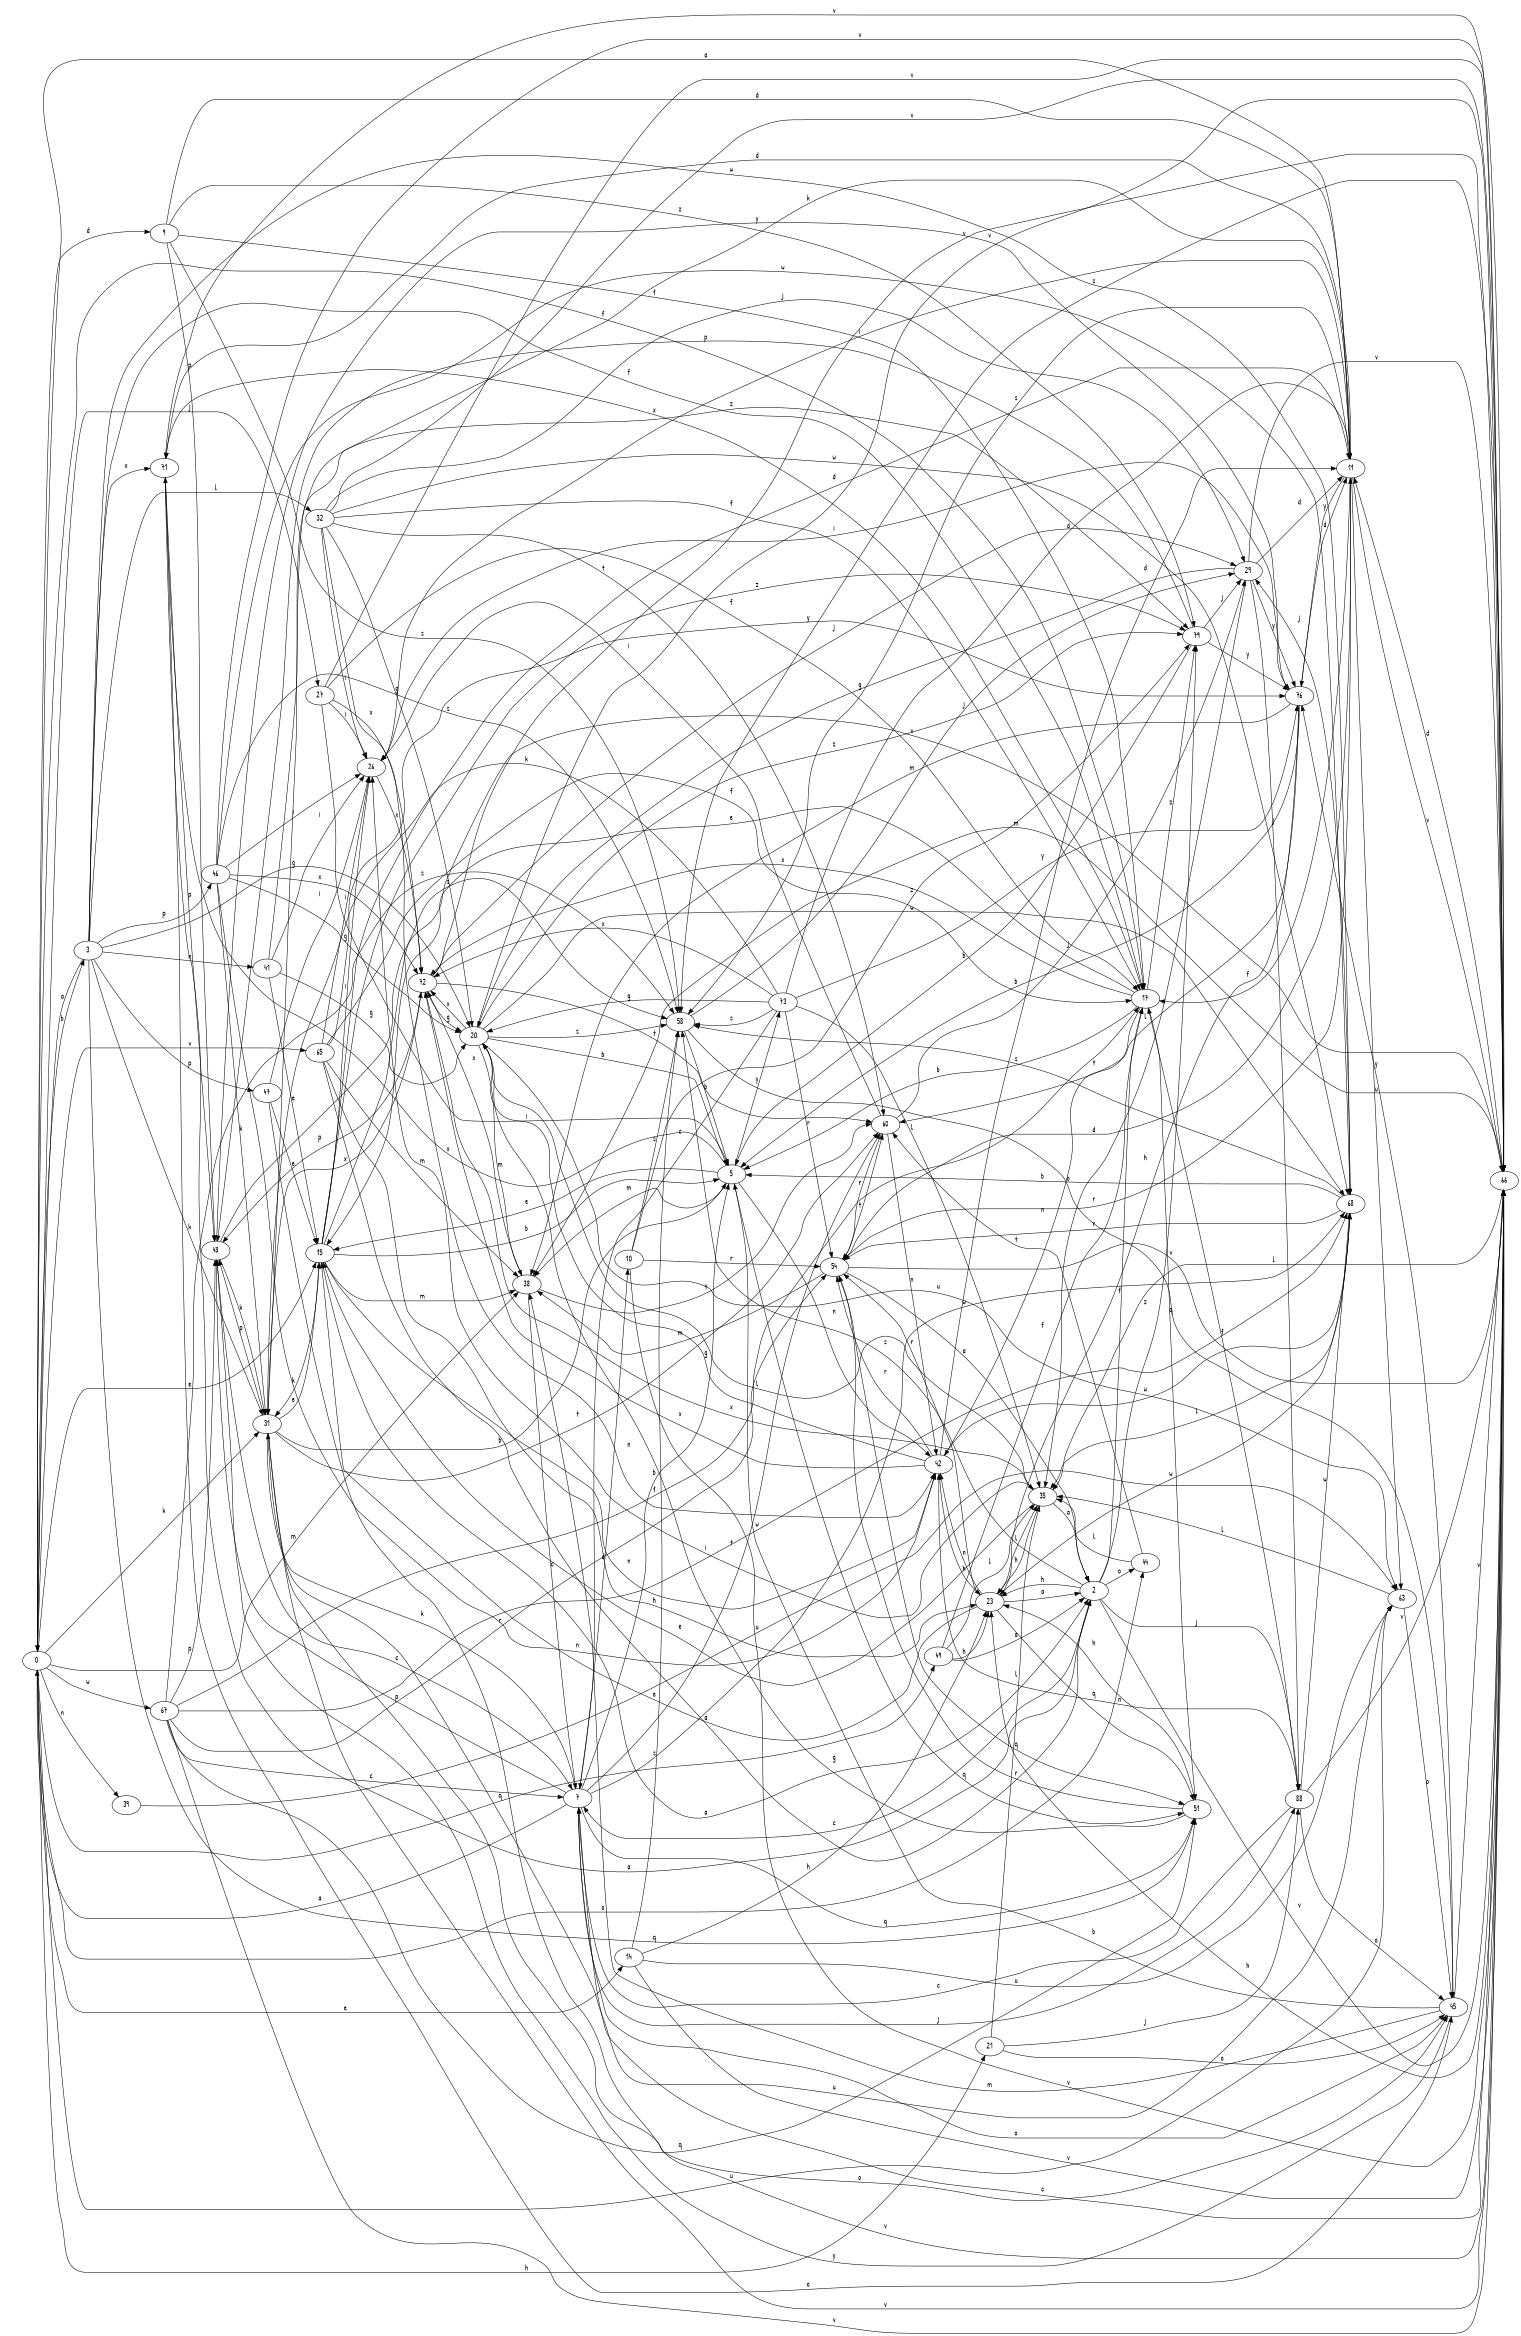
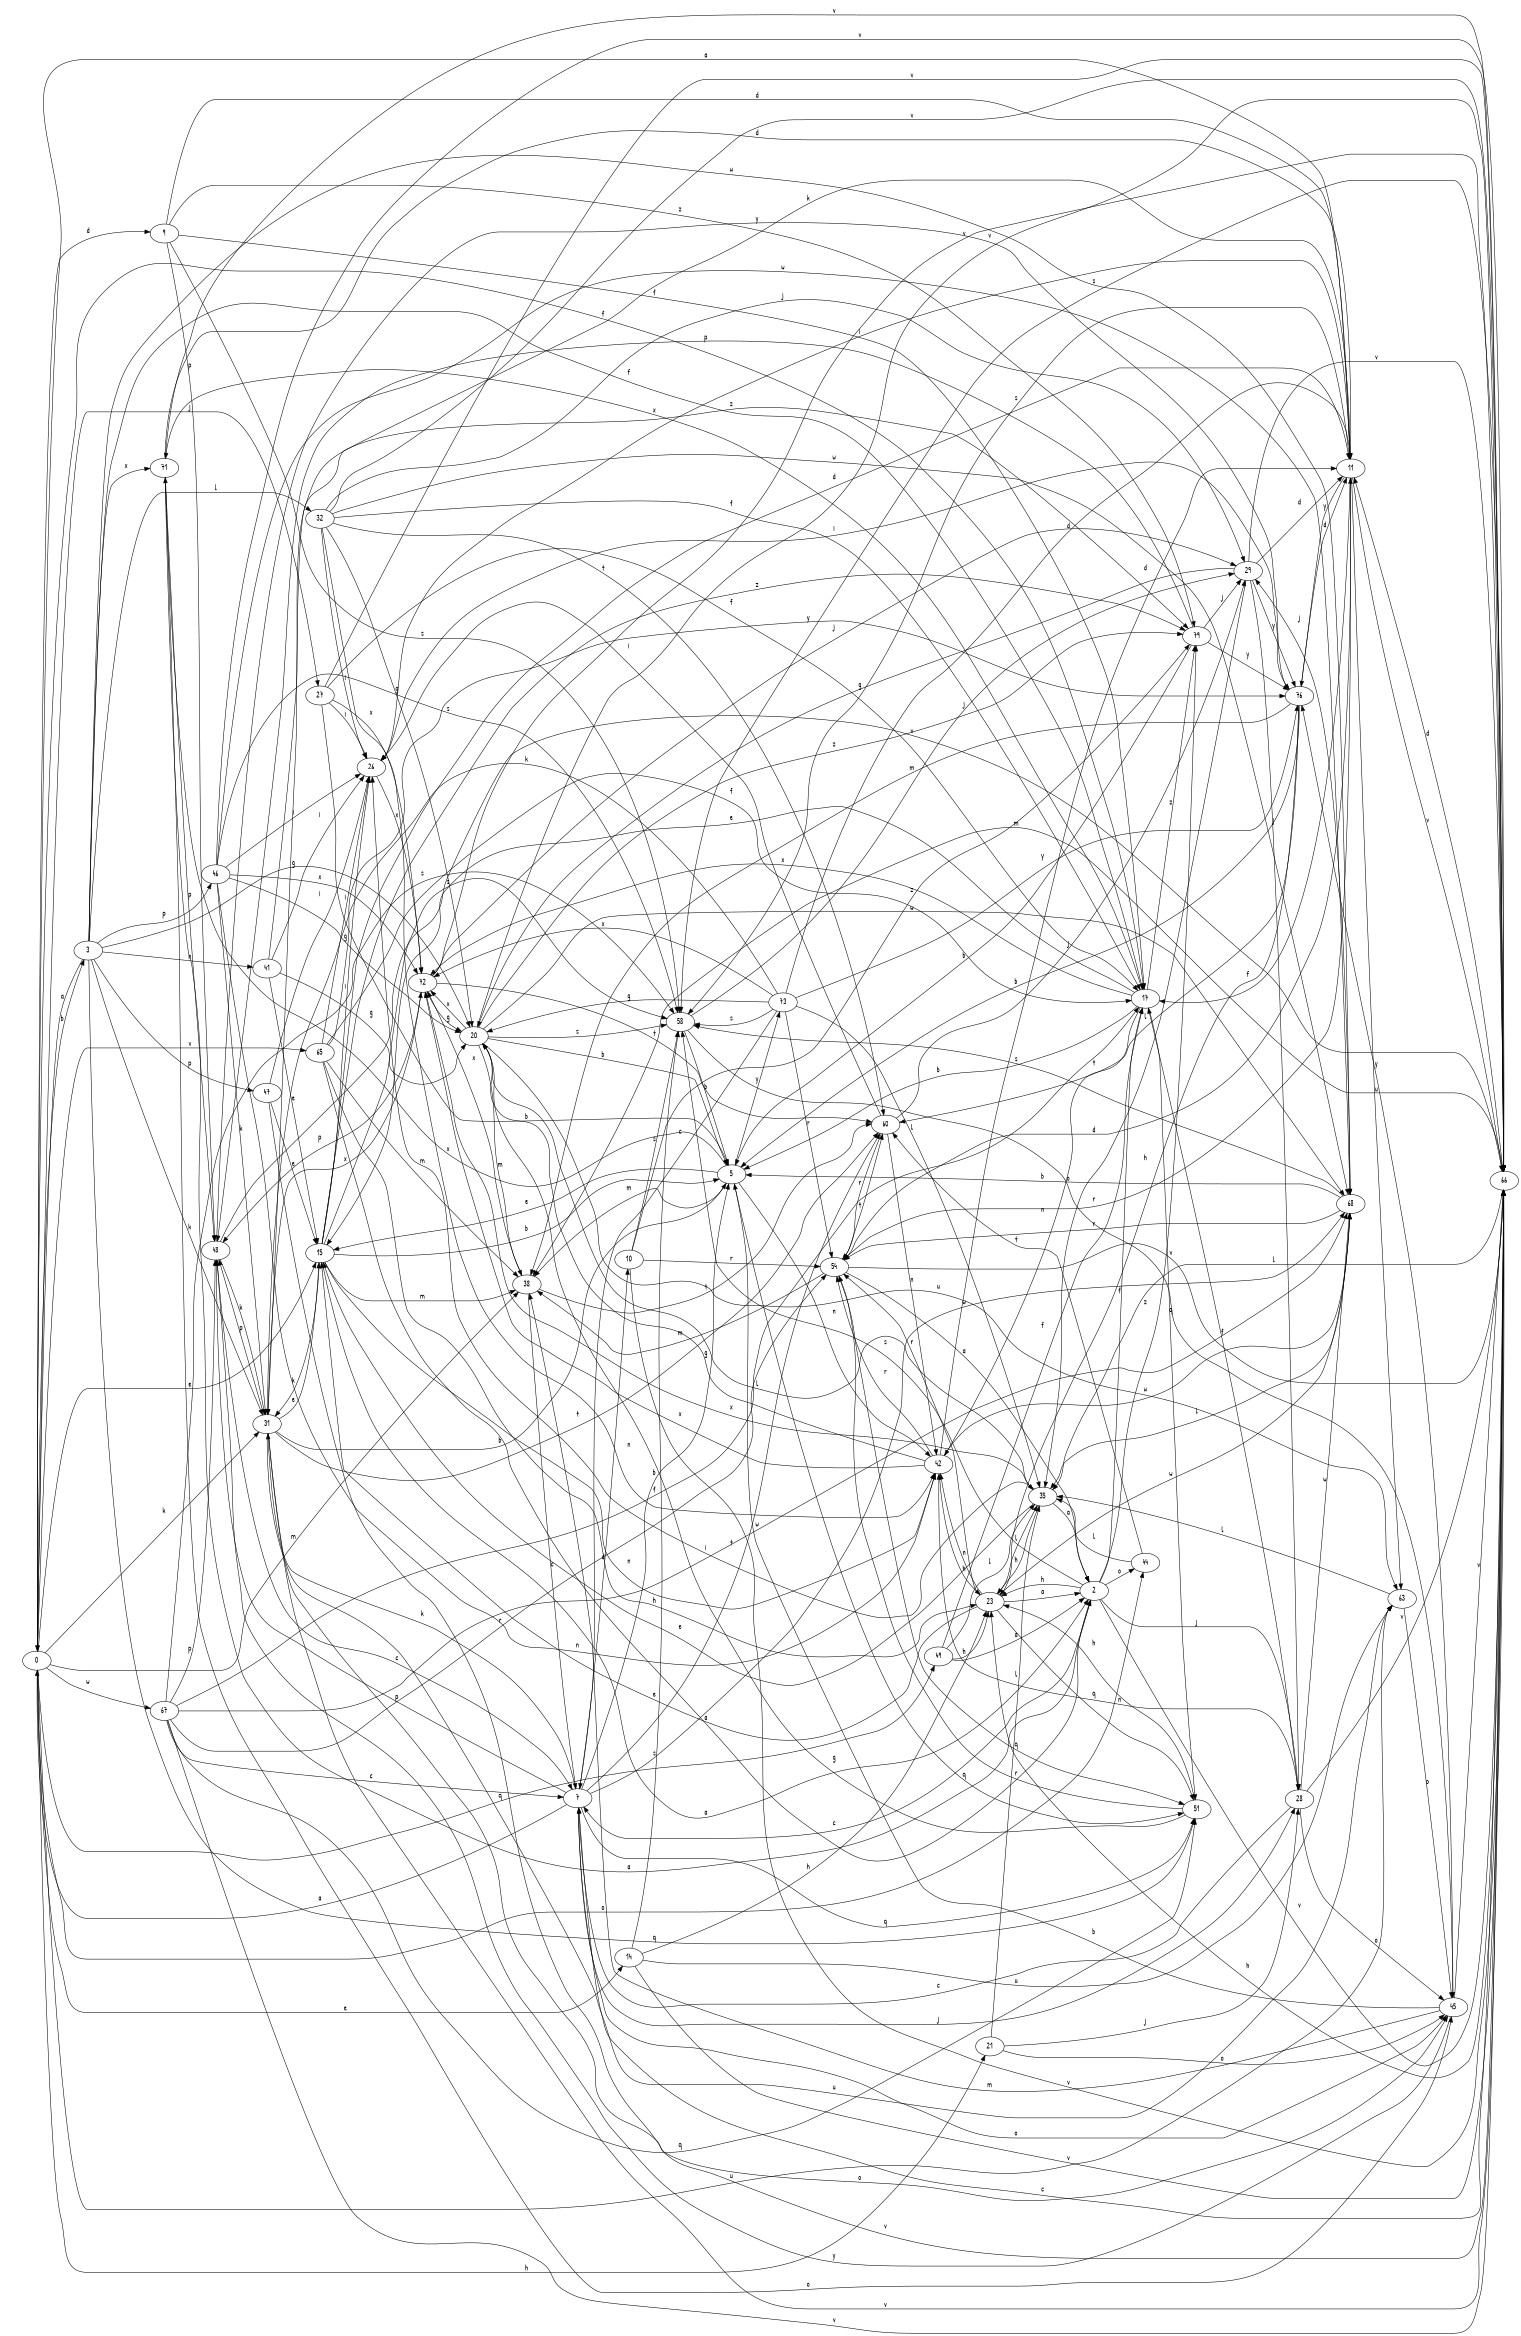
  strict digraph {
    fontname="Patrick Hand"
    rankdir=LR
    node [fontname="Patrick Hand"]
    edge [fontname="Patrick Hand"]
    0
    3
    9
    14
    15
    17
    21
    27
    31
    38
-   39
    44
    49
    63
    65
    67
    20
    32
    41
    46
    47
    51
    68
    71
    58
    79
    48
    11
    23
    66
    2
    5
    42
    26
    72
-   28 [label=88]
+   28
    45
    35
    60
    7
    n41 [label=76]
    54
    10
    29
    73
    0 -> 3 [label=b]
    0 -> 9 [label=d]
    0 -> 14 [label=e]
    0 -> 15 [label=e]
    0 -> 17 [label=f]
    0 -> 21 [label=h]
    0 -> 27 [label=j]
    0 -> 31 [label=k]
    0 -> 38 [label=m]
-   0 -> 39 [label=n]
    0 -> 44 [label=o]
    0 -> 49 [label=q]
    0 -> 63 [label=u]
    0 -> 65 [label=v]
    0 -> 67 [label=w]
    3 -> 0 [label=a]
    3 -> 17 [label=f]
    3 -> 31 [label=k]
    3 -> 20 [label=g]
    3 -> 32 [label=l]
    3 -> 41 [label=n]
    3 -> 46 [label=p]
    3 -> 47 [label=p]
    3 -> 51 [label=q]
    3 -> 68 [label=w]
    3 -> 71 [label=x]
    9 -> 17 [label=f]
    9 -> 58 [label=s]
    9 -> 79 [label=z]
    9 -> 48 [label=p]
    9 -> 11 [label=d]
    14 -> 63 [label=u]
    14 -> 58 [label=s]
    14 -> 23 [label=h]
    14 -> 66 [label=v]
    15 -> 31 [label=k]
    15 -> 38 [label=m]
    15 -> 79 [label=z]
    15 -> 11 [label=d]
    15 -> 66 [label=v]
    15 -> 2 [label=a]
    15 -> 5 [label=b]
    15 -> 42 [label=n]
    15 -> 26 [label=i]
    17 -> 15 [label=e]
    17 -> 51 [label=q]
    17 -> 71 [label=x]
    17 -> 79 [label=z]
    17 -> 5 [label=b]
    17 -> 42 [label=n]
    17 -> 72 [label=x]
    21 -> 28 [label=j]
    21 -> 45 [label=o]
    21 -> 35 [label=l]
    27 -> 17 [label=f]
    27 -> 66 [label=v]
-   27 -> 5 [label=i]
+   27 -> 5 [label=b]
    27 -> 26 [label=i]
    27 -> 72 [label=x]
    31 -> 15 [label=e]
    31 -> 63 [label=u]
    31 -> 48 [label=p]
    31 -> 66 [label=v]
    31 -> 5 [label=b]
    31 -> 72 [label=x]
    31 -> 45 [label=o]
    31 -> 60 [label=t]
    38 -> 72 [label=x]
    38 -> 60 [label=t]
    38 -> 7 [label=c]
-   39 -> 63 [label=u]
    44 -> 35 [label=l]
    44 -> 60 [label=t]
    49 -> 17 [label=f]
    49 -> 23 [label=h]
    49 -> 2 [label=a]
    49 -> 35 [label=l]
    63 -> 45 [label=o]
    63 -> 35 [label=l]
    65 -> 17 [label=f]
    65 -> 38 [label=m]
    65 -> 23 [label=h]
    65 -> 2 [label=a]
    65 -> 26 [label=i]
    65 -> n41 [label=y]
    67 -> 17 [label=f]
    67 -> 51 [label=q]
    67 -> 68 [label=w]
    67 -> 58 [label=s]
    67 -> 48 [label=p]
    67 -> 66 [label=v]
    67 -> 7 [label=c]
    67 -> 54 [label=r]
    20 -> 38 [label=m]
    20 -> 63 [label=u]
    20 -> 68 [label=w]
    20 -> 58 [label=s]
    20 -> 79 [label=z]
    20 -> 66 [label=v]
    20 -> 5 [label=b]
    20 -> 72 [label=x]
    20 -> 35 [label=l]
    32 -> 17 [label=f]
    32 -> 20 [label=g]
    32 -> 68 [label=w]
    32 -> 66 [label=v]
    32 -> 42 [label=n]
    32 -> 26 [label=i]
    32 -> 60 [label=t]
    32 -> 29 [label=j]
    41 -> 15 [label=e]
    41 -> 20 [label=g]
    41 -> 79 [label=z]
    41 -> 26 [label=i]
    46 -> 31 [label=k]
    46 -> 20 [label=g]
    46 -> 68 [label=w]
    46 -> 58 [label=s]
    46 -> 66 [label=v]
    46 -> 42 [label=n]
    46 -> 26 [label=i]
    46 -> 72 [label=x]
    47 -> 15 [label=e]
    47 -> 66 [label=v]
    47 -> 26 [label=i]
    51 -> 20 [label=g]
    51 -> 23 [label=h]
    51 -> 54 [label=r]
    68 -> 58 [label=s]
    68 -> 5 [label=b]
    68 -> 35 [label=l]
    68 -> 54 [label=r]
    68 -> 29 [label=j]
    71 -> 48 [label=p]
-   11 -> 71 [label=d]
+   71 -> 11 [label=d]
    71 -> 66 [label=v]
    71 -> 2 [label=a]
    71 -> 45 [label=o]
    58 -> 5 [label=b]
    58 -> 45 [label=o]
    58 -> 29 [label=j]
    79 -> 48 [label=p]
    79 -> 5 [label=b]
    79 -> n41 [label=y]
    79 -> 29 [label=j]
    48 -> 31 [label=k]
    48 -> 58 [label=s]
    48 -> 7 [label=c]
    48 -> n41 [label=y]
    11 -> 0 [label=a]
    11 -> 17 [label=f]
    11 -> 31 [label=k]
    11 -> 63 [label=u]
    11 -> 58 [label=s]
    11 -> 66 [label=v]
    11 -> 26 [label=i]
    11 -> n41 [label=y]
    11 -> 54 [label=r]
    23 -> 15 [label=e]
    23 -> 51 [label=q]
    23 -> 68 [label=w]
    23 -> 2 [label=a]
    23 -> 42 [label=n]
    23 -> 35 [label=l]
    23 -> 54 [label=r]
    66 -> 38 [label=m]
    66 -> 58 [label=s]
    66 -> 11 [label=d]
    66 -> 23 [label=h]
    66 -> 35 [label=l]
    66 -> 7 [label=c]
    2 -> 17 [label=f]
    2 -> 44 [label=o]
    2 -> 58 [label=s]
    2 -> 79 [label=z]
    2 -> 23 [label=h]
    2 -> 66 [label=v]
    2 -> 28 [label=j]
    2 -> 7 [label=c]
    5 -> 15 [label=e]
    5 -> 38 [label=m]
    5 -> 51 [label=q]
    5 -> 71 [label=x]
    5 -> 42 [label=n]
    5 -> 73 [label=y]
    42 -> 20 [label=g]
    42 -> 68 [label=w]
    42 -> 11 [label=d]
    42 -> 23 [label=h]
    42 -> 72 [label=x]
    42 -> 54 [label=r]
    26 -> 72 [label=x]
    72 -> 20 [label=g]
    72 -> 48 [label=p]
    72 -> 66 [label=v]
    72 -> 60 [label=t]
    72 -> 29 [label=j]
    28 -> 17 [label=f]
    28 -> 68 [label=w]
    28 -> 66 [label=v]
    28 -> 42 [label=n]
    28 -> 45 [label=o]
    28 -> 7 [label=c]
    45 -> 38 [label=m]
    45 -> 48 [label=y]
    45 -> 66 [label=v]
    45 -> 5 [label=b]
    45 -> n41 [label=y]
    35 -> 15 [label=e]
    35 -> 23 [label=h]
    35 -> 2 [label=a]
    35 -> 26 [label=i]
    35 -> 72 [label=x]
    60 -> 42 [label=n]
    60 -> 26 [label=i]
    60 -> 54 [label=r]
    60 -> 29 [label=j]
    7 -> 0 [label=a]
    7 -> 31 [label=k]
    7 -> 51 [label=q]
    7 -> 68 [label=w]
    7 -> 48 [label=p]
    7 -> 5 [label=b]
    7 -> 28 [label=j]
    7 -> 45 [label=o]
    7 -> 60 [label=t]
    7 -> 10 [label=d]
    n41 -> 38 [label=m]
    n41 -> 11 [label=d]
    n41 -> 23 [label=h]
    n41 -> 5 [label=b]
    n41 -> 26 [label=i]
    n41 -> 60 [label=t]
    54 -> 38 [label=m]
    54 -> 51 [label=q]
    54 -> 11 [label=d]
    54 -> 66 [label=v]
    54 -> 2 [label=a]
    54 -> 60 [label=t]
    10 -> 58 [label=s]
    10 -> 79 [label=z]
    10 -> 66 [label=v]
    10 -> 54 [label=r]
    29 -> 20 [label=g]
    29 -> 11 [label=d]
    29 -> 66 [label=v]
    29 -> 28 [label=j]
    29 -> 35 [label=l]
    29 -> n41 [label=y]
    73 -> 31 [label=k]
    73 -> 20 [label=g]
    73 -> 58 [label=s]
    73 -> 11 [label=d]
    73 -> 72 [label=x]
    73 -> 35 [label=l]
    73 -> 7 [label=c]
    73 -> n41 [label=y]
    73 -> 54 [label=r]
  }
